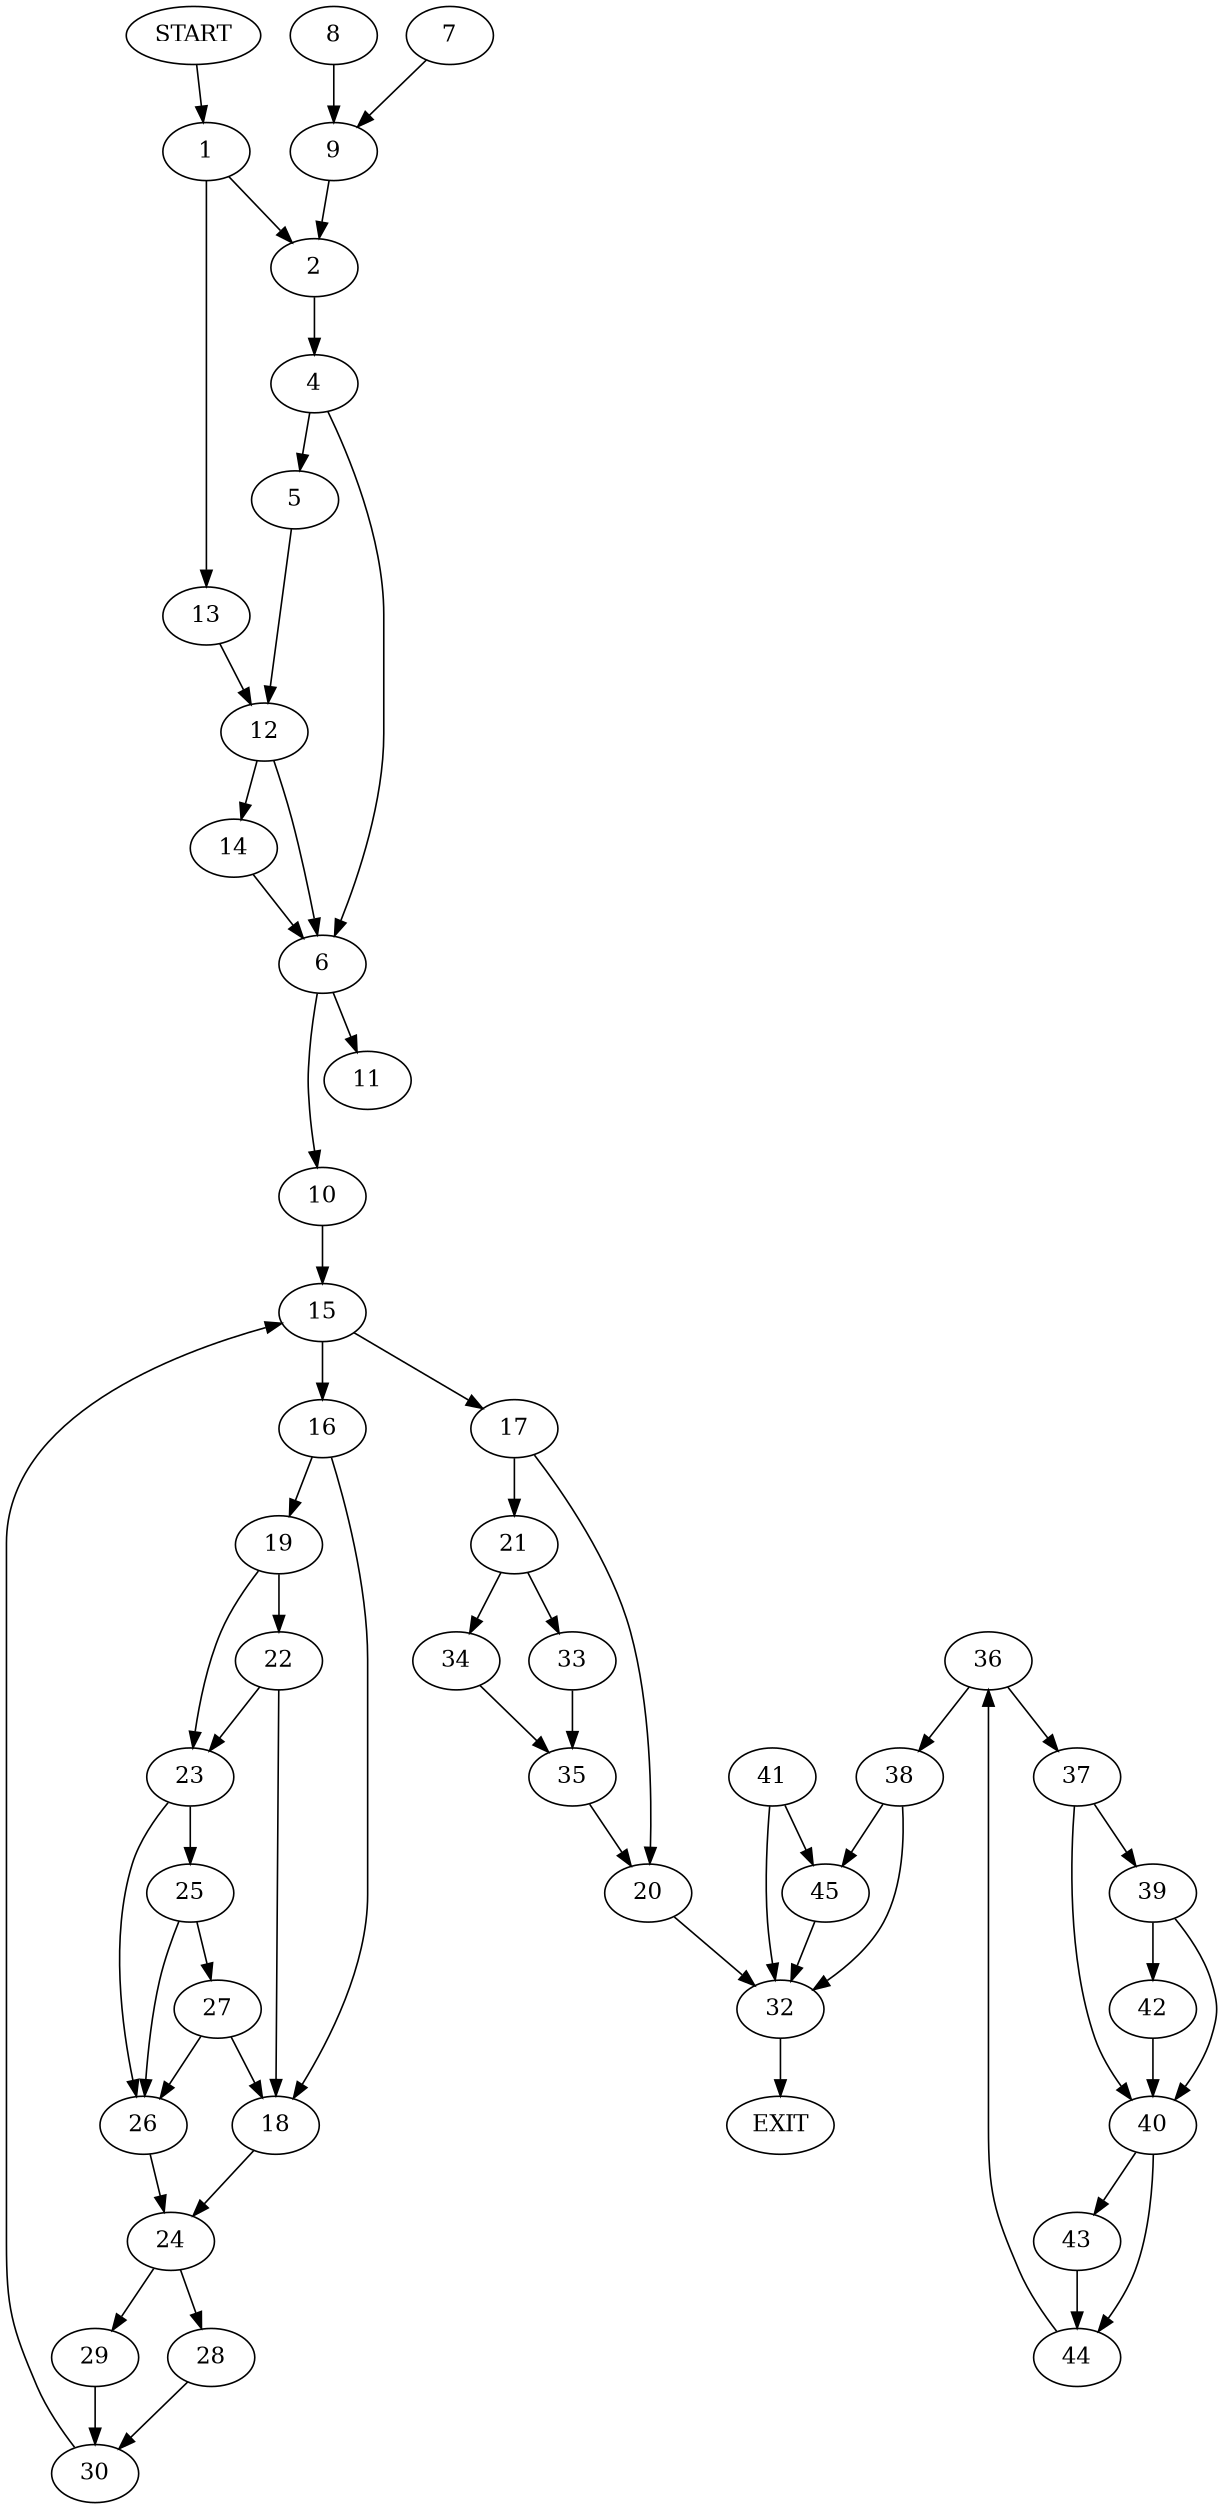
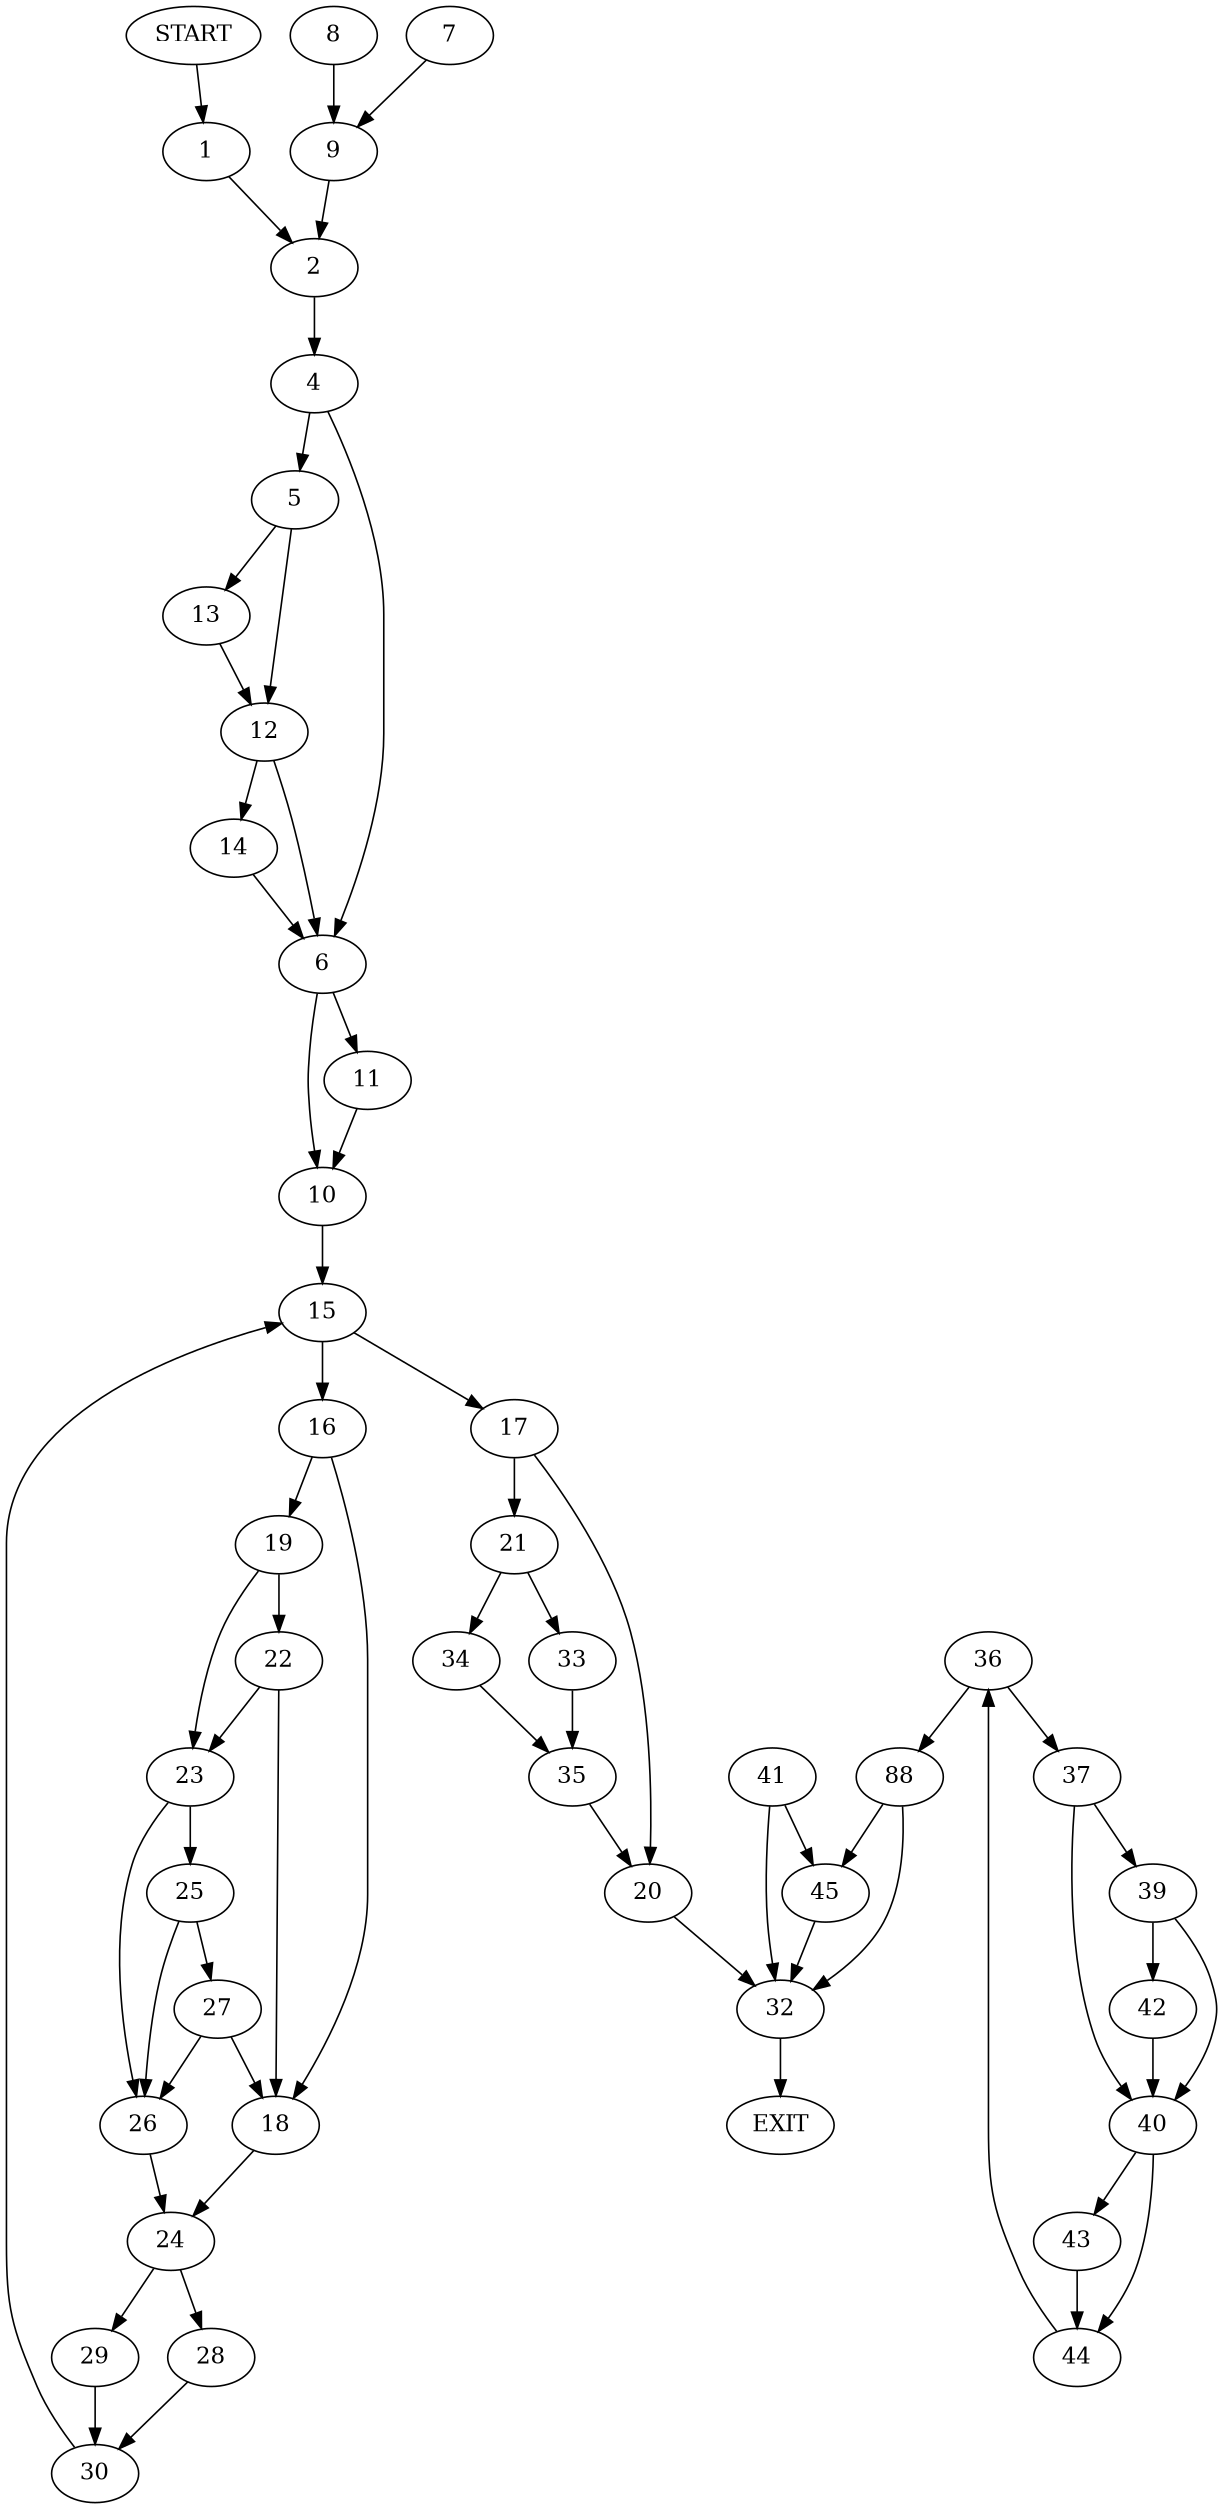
  digraph {
    n1 [label=START]
    1
    2
    n4 [label=EXIT]
    4
    5
    6
    7
    9
    8
    12
    13
    10
    11
    14
    15
    16
    17
    18
    19
    20
    21
    24
    22
    23
    32
    33
    34
    28
    29
    25
    26
    35
    27
    30
    36
    37
-   38
+   38 [label=88]
    39
    40
    45
    42
    43
    44
    41
    n1 -> 1
    1 -> 2
    2 -> 4
    4 -> 5
    4 -> 6
    5 -> 12
-   1 -> 13
+   5 -> 13
    6 -> 10
    6 -> 11
    7 -> 9
    9 -> 2
    8 -> 9
    12 -> 6
    12 -> 14
    13 -> 12
    10 -> 15
+   11 -> 10
    14 -> 6
    15 -> 16
    15 -> 17
    16 -> 18
    16 -> 19
    17 -> 20
    17 -> 21
    18 -> 24
    19 -> 22
    19 -> 23
    20 -> 32
    21 -> 33
    21 -> 34
    24 -> 28
    24 -> 29
    22 -> 18
    22 -> 23
    23 -> 25
    23 -> 26
    32 -> n4
    33 -> 35
    34 -> 35
    28 -> 30
    29 -> 30
    25 -> 26
    25 -> 27
    26 -> 24
    35 -> 20
    27 -> 18
    27 -> 26
    30 -> 15
    36 -> 37
    36 -> 38
    37 -> 39
    37 -> 40
    38 -> 32
    38 -> 45
    39 -> 40
    39 -> 42
    40 -> 43
    40 -> 44
    45 -> 32
    42 -> 40
    43 -> 44
    44 -> 36
    41 -> 32
    41 -> 45
  }
